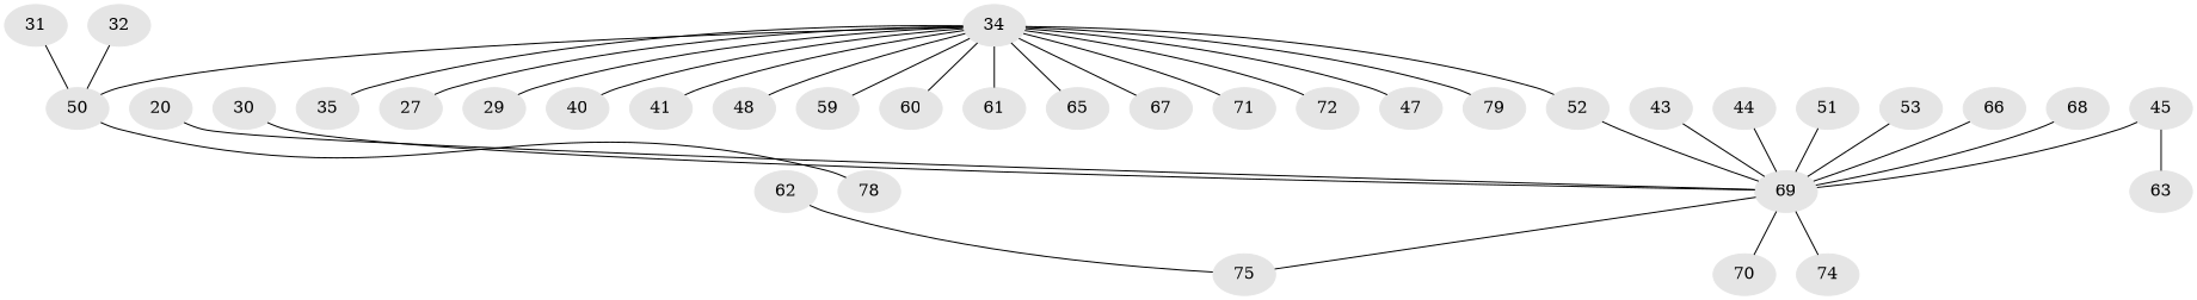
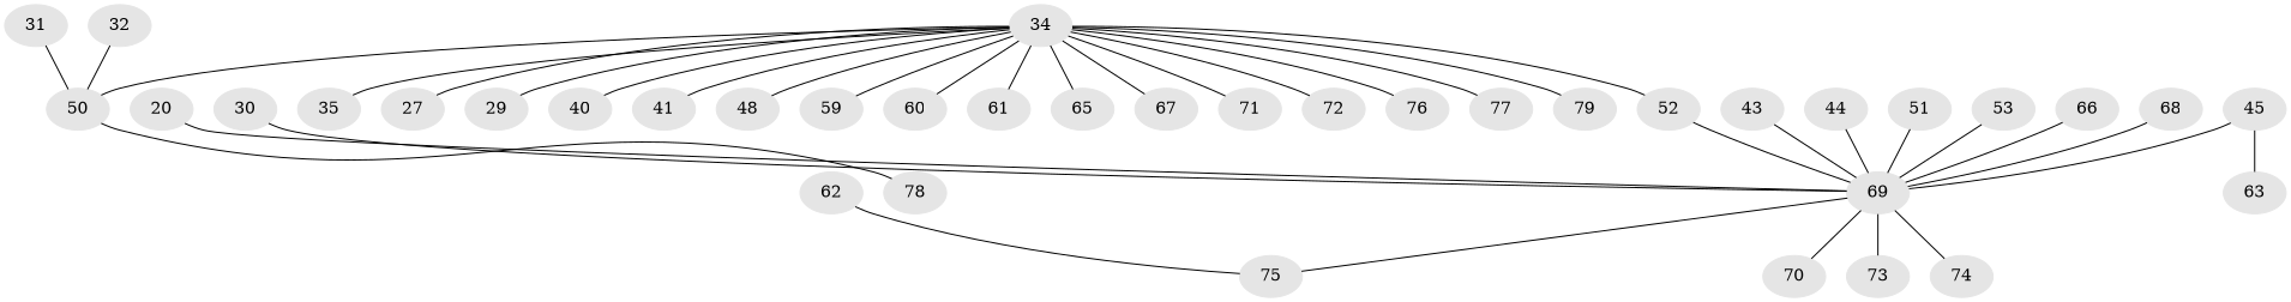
  graph {
    node [color=gray90 style=filled]
    69 [super="+64+25+56"]
    75 [super="+58"]
    70
+   73
    74
    20
    30
    50 [super="+26"]
    78
    31
    32
    34 [super="+3+9+13+14"]
    35
    n14 [label=27]
    n15 [label=29]
    40
    41
    48
    59 [super="+57"]
    60
    61
    65 [super="+10"]
    67 [super="+16"]
    71
    72
-   77 [label=47]
+   76 [super="+55"]
+   77
    79
    52
    43
    44
    45 [super="+19"]
    63
    51 [super="+38"]
    53
    62
    66
    68
    69 -- 75
    69 -- 70
+   69 -- 73
    69 -- 74
    20 -- 69
    30 -- 69
    50 -- 78
    31 -- 50
    32 -- 50
    34 -- 50 [weight=2]
    34 -- 35
    34 -- n14
    34 -- n15
    34 -- 40
    34 -- 41
    34 -- 48
    34 -- 59
    34 -- 60
    34 -- 61
    34 -- 65
    34 -- 67
    34 -- 71
    34 -- 72
+   34 -- 76
    34 -- 77
    34 -- 79
    34 -- 52 [weight=4]
    52 -- 69
    43 -- 69
    44 -- 69
    45 -- 69 [weight=2]
    45 -- 63
    51 -- 69
    53 -- 69
    62 -- 75
    66 -- 69
    68 -- 69
  }
